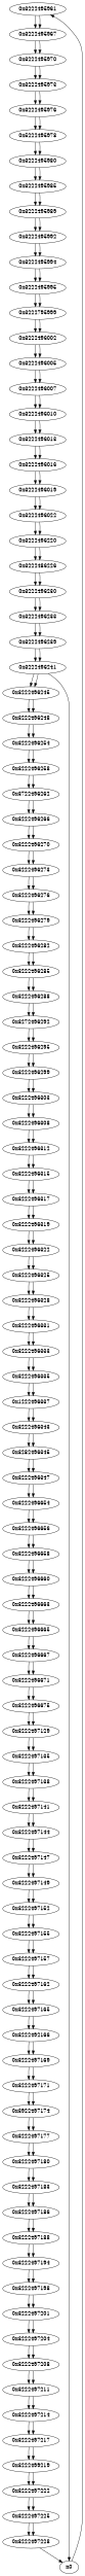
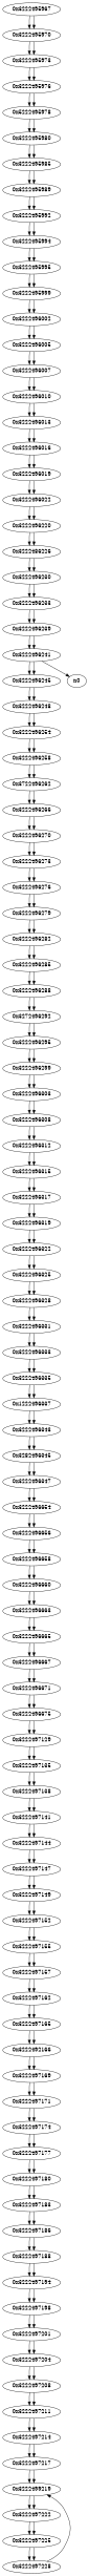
  digraph {
-   n1 [label="0x3222495961"]
    n2 [label="0x3222495967"]
    n3 [label="0x3222495970"]
    n4 [label="0x3222495973"]
    n5 [label="0x3222495976"]
    n6 [label="0x5222495978"]
    n7 [label="0x3222495980"]
    n8 [label="0x3222495985"]
    n9 [label="0x3222495989"]
    n10 [label="0x3222495992"]
    n11 [label="0x3222495994"]
    n12 [label="0x3222495995"]
-   n13 [label="0x3222795999"]
+   n13 [label="0x3222495999"]
    n14 [label="0x3222496002"]
    n15 [label="0x3222496005"]
    n16 [label="0x3222496007"]
    n17 [label="0x3222496010"]
    n18 [label="0x3222496013"]
    n19 [label="0x3222496016"]
    n20 [label="0x3222496019"]
    n21 [label="0x3222496022"]
    n22 [label="0x3222496220"]
    n23 [label="0x3222486226"]
    n24 [label="0x3222496230"]
    n25 [label="0x3222496233"]
    n26 [label="0x3222496239"]
    n27 [label="0x3222496241"]
    n28 [label="0x3222496245"]
    n0
    n29 [label="0x3222496248"]
    n30 [label="0x3222496254"]
    n31 [label="0x3222496258"]
    n32 [label="0x3722496262"]
    n33 [label="0x3222496266"]
    n34 [label="0x3222496270"]
    n35 [label="0x3222496273"]
    n36 [label="0x3222496276"]
    n37 [label="0x3222496279"]
    n38 [label="0x3222496282"]
    n39 [label="0x3222496285"]
    n40 [label="0x3222496288"]
    n41 [label="0x3272496292"]
    n42 [label="0x3222496295"]
    n43 [label="0x3222496299"]
    n44 [label="0x3222496303"]
    n45 [label="0x3222496308"]
    n46 [label="0x3222496312"]
    n47 [label="0x3222496315"]
    n48 [label="0x3222496317"]
    n49 [label="0x3222496319"]
    n50 [label="0x3222496322"]
    n51 [label="0x3222496325"]
    n52 [label="0x3222496328"]
    n53 [label="0x3222496331"]
    n54 [label="0x3222496333"]
    n55 [label="0x3222496335"]
    n56 [label="0x1222496337"]
    n57 [label="0x3222496343"]
    n58 [label="0x3282496345"]
    n59 [label="0x3222496347"]
    n60 [label="0x3222496654"]
    n61 [label="0x3222496656"]
    n62 [label="0x3222496658"]
    n63 [label="0x3222496660"]
    n64 [label="0x3222496663"]
    n65 [label="0x3222496665"]
    n66 [label="0x3222496667"]
    n67 [label="0x3222496671"]
    n68 [label="0x3222496675"]
    n69 [label="0x3222497129"]
    n70 [label="0x3222497135"]
    n71 [label="0x3222497138"]
    n72 [label="0x3222497141"]
    n73 [label="0x3222497144"]
    n74 [label="0x3222497147"]
    n75 [label="0x3222497149"]
    n76 [label="0x3222497152"]
    n77 [label="0x3222497155"]
    n78 [label="0x3222497157"]
    n79 [label="0x3222497162"]
    n80 [label="0x3222497165"]
    n81 [label="0x3222492166"]
    n82 [label="0x3222497169"]
    n83 [label="0x3222497171"]
-   n84 [label="0x3922497174"]
+   n84 [label="0x3222497174"]
    n85 [label="0x3222497177"]
    n86 [label="0x3222497180"]
    n87 [label="0x3222497183"]
    n88 [label="0x3222497186"]
    n89 [label="0x3222497188"]
    n90 [label="0x3222497194"]
    n91 [label="0x3222497198"]
    n92 [label="0x3222497201"]
    n93 [label="0x3222497204"]
    n94 [label="0x3222497208"]
    n95 [label="0x3222497211"]
    n96 [label="0x3222497214"]
    n97 [label="0x3222497217"]
    n98 [label="0x3222499219"]
    n99 [label="0x3222497222"]
    n100 [label="0x3222497225"]
    n101 [label="0x3222497228"]
-   n1 -> n2
-   n1 -> n2
    n2 -> n3
    n2 -> n3
    n3 -> n4
    n3 -> n4
    n4 -> n5
    n4 -> n5
    n5 -> n6
    n5 -> n6
    n6 -> n7
    n6 -> n7
    n7 -> n8
    n7 -> n8
    n8 -> n9
    n8 -> n9
    n9 -> n10
    n9 -> n10
    n10 -> n11
    n10 -> n11
    n11 -> n12
    n11 -> n12
    n12 -> n13
    n12 -> n13
    n13 -> n14
    n13 -> n14
    n14 -> n15
    n14 -> n15
    n15 -> n16
    n15 -> n16
    n16 -> n17
    n16 -> n17
    n17 -> n18
    n17 -> n18
    n18 -> n19
    n18 -> n19
    n19 -> n20
    n19 -> n20
    n20 -> n21
    n20 -> n21
    n21 -> n22
    n21 -> n22
    n22 -> n23
    n22 -> n23
    n23 -> n24
    n23 -> n24
    n24 -> n25
    n24 -> n25
    n25 -> n26
    n25 -> n26
    n26 -> n27
    n26 -> n27
    n27 -> n28
    n27 -> n28
    n27 -> n0
    n28 -> n29
    n28 -> n29
-   n0 -> n1
    n29 -> n30
    n29 -> n30
    n30 -> n31
    n30 -> n31
    n31 -> n32
    n31 -> n32
    n32 -> n33
    n32 -> n33
    n33 -> n34
    n33 -> n34
    n34 -> n35
    n34 -> n35
    n35 -> n36
    n35 -> n36
    n36 -> n37
    n36 -> n37
    n37 -> n38
    n37 -> n38
    n38 -> n39
    n38 -> n39
    n39 -> n40
    n39 -> n40
    n40 -> n41
    n40 -> n41
    n41 -> n42
    n41 -> n42
    n42 -> n43
    n42 -> n43
    n43 -> n44
    n43 -> n44
    n44 -> n45
    n44 -> n45
    n45 -> n46
    n45 -> n46
    n46 -> n47
    n46 -> n47
    n47 -> n48
    n47 -> n48
    n48 -> n49
    n48 -> n49
    n49 -> n50
    n49 -> n50
    n50 -> n51
    n50 -> n51
    n51 -> n52
    n51 -> n52
    n52 -> n53
    n52 -> n53
    n53 -> n54
    n53 -> n54
    n54 -> n55
    n54 -> n55
    n55 -> n56
    n55 -> n56
    n56 -> n57
    n56 -> n57
    n57 -> n58
    n57 -> n58
    n58 -> n59
    n58 -> n59
    n59 -> n60
    n59 -> n60
    n60 -> n61
    n60 -> n61
    n61 -> n62
    n61 -> n62
    n62 -> n63
    n62 -> n63
    n63 -> n64
    n63 -> n64
    n64 -> n65
    n64 -> n65
    n65 -> n66
    n65 -> n66
    n66 -> n67
    n66 -> n67
    n67 -> n68
    n67 -> n68
    n68 -> n69
    n68 -> n69
    n69 -> n70
    n69 -> n70
    n70 -> n71
    n70 -> n71
    n71 -> n72
    n71 -> n72
    n72 -> n73
    n72 -> n73
    n73 -> n74
    n73 -> n74
    n74 -> n75
    n74 -> n75
    n75 -> n76
    n75 -> n76
    n76 -> n77
    n76 -> n77
    n77 -> n78
    n77 -> n78
    n78 -> n79
    n78 -> n79
    n79 -> n80
    n79 -> n80
    n80 -> n81
    n80 -> n81
    n81 -> n82
    n81 -> n82
    n82 -> n83
    n82 -> n83
    n83 -> n84
    n83 -> n84
    n84 -> n85
    n84 -> n85
    n85 -> n86
    n85 -> n86
    n86 -> n87
    n86 -> n87
    n87 -> n88
    n87 -> n88
    n88 -> n89
    n88 -> n89
    n89 -> n90
    n89 -> n90
    n90 -> n91
    n90 -> n91
    n91 -> n92
    n91 -> n92
    n92 -> n93
    n92 -> n93
    n93 -> n94
    n93 -> n94
    n94 -> n95
    n94 -> n95
    n95 -> n96
    n95 -> n96
    n96 -> n97
    n96 -> n97
    n97 -> n98
    n97 -> n98
    n98 -> n99
    n98 -> n99
    n99 -> n100
    n99 -> n100
    n100 -> n101
    n100 -> n101
-   n101 -> n0
+   n101 -> n98
  }
